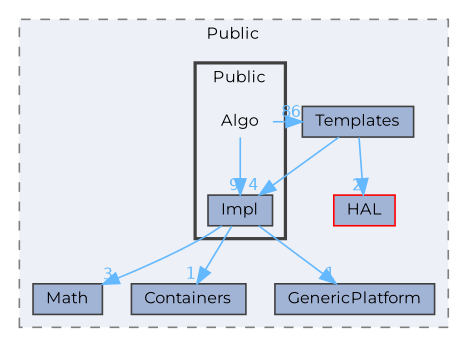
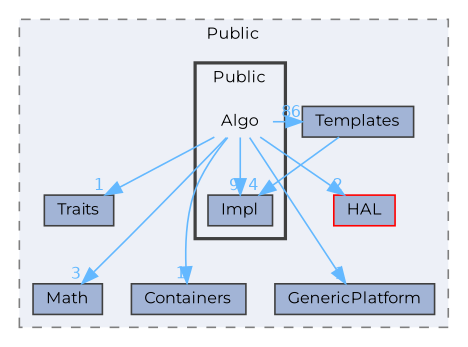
  digraph {
    compound=true
    fontname=Montserrat
    node [fontname=Montserrat fontsize=10 shape=box color=grey25 fillcolor="#a2b4d6" style=filled]
    edge [color=steelblue1 fontcolor=steelblue1 fontname=Montserrat fontsize=10 headlabel=1 labeldistance=1.5 labelfontname=Helvetica labelfontsize=10]
    n1 [height=0.2 label=Algo shape=plaintext width=0.4 color="" fillcolor="" style=""]
    n2 [height=0.2 label=Impl width=0.4]
    n3 [color=red height=0.2 label=HAL width=0.4]
    n4 [height=0.2 label=Math width=0.4]
    n5 [height=0.2 label=Templates width=0.4]
    n6 [height=0.2 label=Containers width=0.4]
    n7 [height=0.2 label=GenericPlatform width=0.4]
+   n8 [height=0.2 label=Traits width=0.4]
    subgraph cluster_1 {
      bgcolor="#edf0f7"
      fontsize=10
      label=Public
      pencolor=grey50
      style="filled,dashed"
      n3
      n4
      n5
      n6
      n7
+     n8
      subgraph cluster_2 {
        bgcolor="#edf0f7"
        fontsize=10
        label=Public
        pencolor=grey25
        style="filled,bold"
        n1
        n2
      }
    }
    n1 -> n2 [headlabel=9]
-   n5 -> n3 [headlabel=2]
-   n2 -> n4 [headlabel=3]
+   n1 -> n3 [headlabel=2]
+   n1 -> n4 [headlabel=3]
    n1 -> n5 [headlabel=86]
-   n2 -> n6
-   n2 -> n7
+   n1 -> n6
+   n1 -> n7
+   n1 -> n8
    n5 -> n2 [headlabel=4]
  }
